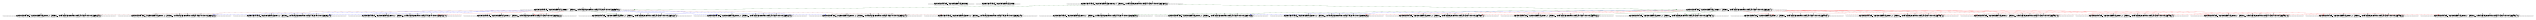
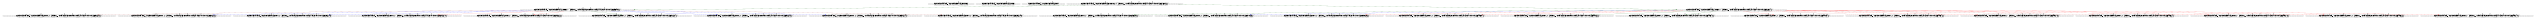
  strict digraph {
    edge [edge_type="TopometricEdgeType.HIERARCHY" color=red]
    "TopometricNode(level=<TopometricHierarchy.BUILDING" [node_level="TopometricHierarchy.BUILDING"]
    "TopometricNode(level=<TopometricHierarchy.STOREY" [node_level="TopometricHierarchy.STOREY"]
+   "TopometricNode(level=<TopometricHierarchy.ROOM" [node_level="TopometricHierarchy.ROOM"]
    "TopometricNode(level=<TopometricHierarchy.BUILDING: 0>, geometry=<model.map_representation.VoxelGrid object at 0x0000023FA16E0C88>)"
    "TopometricNode(level=<TopometricHierarchy.STOREY: 1>, geometry=<model.map_representation.VoxelGrid object at 0x0000023FAB5B9DC8>)"
    "TopometricNode(level=<TopometricHierarchy.STOREY: 1>, geometry=<model.map_representation.VoxelGrid object at 0x0000023FAC88F248>)"
    "TopometricNode(level=<TopometricHierarchy.ROOM: 2>, geometry=<model.map_representation.VoxelGrid object at 0x0000023FADC521C8>)"
    "TopometricNode(level=<TopometricHierarchy.ROOM: 2>, geometry=<model.map_representation.VoxelGrid object at 0x0000023FADC52788>)"
    "TopometricNode(level=<TopometricHierarchy.ROOM: 2>, geometry=<model.map_representation.VoxelGrid object at 0x0000023FADC52948>)"
    "TopometricNode(level=<TopometricHierarchy.ROOM: 2>, geometry=<model.map_representation.VoxelGrid object at 0x0000023FADC52108>)"
    "TopometricNode(level=<TopometricHierarchy.ROOM: 2>, geometry=<model.map_representation.VoxelGrid object at 0x0000023FADC52888>)"
    "TopometricNode(level=<TopometricHierarchy.ROOM: 2>, geometry=<model.map_representation.VoxelGrid object at 0x0000023FADC52248>)"
    "TopometricNode(level=<TopometricHierarchy.ROOM: 2>, geometry=<model.map_representation.VoxelGrid object at 0x0000023FADC524C8>)"
    "TopometricNode(level=<TopometricHierarchy.ROOM: 2>, geometry=<model.map_representation.VoxelGrid object at 0x0000023FADC52448>)"
    "TopometricNode(level=<TopometricHierarchy.ROOM: 2>, geometry=<model.map_representation.VoxelGrid object at 0x0000023FADC52908>)"
    "TopometricNode(level=<TopometricHierarchy.ROOM: 2>, geometry=<model.map_representation.VoxelGrid object at 0x0000023FAD3E2DC8>)"
    "TopometricNode(level=<TopometricHierarchy.ROOM: 2>, geometry=<model.map_representation.VoxelGrid object at 0x0000023FBB7D3988>)"
    "TopometricNode(level=<TopometricHierarchy.ROOM: 2>, geometry=<model.map_representation.VoxelGrid object at 0x0000023FBB7B3B88>)"
    "TopometricNode(level=<TopometricHierarchy.ROOM: 2>, geometry=<model.map_representation.VoxelGrid object at 0x0000023FA99D8D48>)"
    "TopometricNode(level=<TopometricHierarchy.ROOM: 2>, geometry=<model.map_representation.VoxelGrid object at 0x0000023FA99D8288>)"
    "TopometricNode(level=<TopometricHierarchy.ROOM: 2>, geometry=<model.map_representation.VoxelGrid object at 0x0000023FA99D84C8>)"
    "TopometricNode(level=<TopometricHierarchy.ROOM: 2>, geometry=<model.map_representation.VoxelGrid object at 0x0000023FA99D8948>)"
    "TopometricNode(level=<TopometricHierarchy.ROOM: 2>, geometry=<model.map_representation.VoxelGrid object at 0x0000023FA99D8488>)"
    "TopometricNode(level=<TopometricHierarchy.ROOM: 2>, geometry=<model.map_representation.VoxelGrid object at 0x0000023FA99D87C8>)"
    "TopometricNode(level=<TopometricHierarchy.ROOM: 2>, geometry=<model.map_representation.VoxelGrid object at 0x0000023FA99D8648>)"
    "TopometricNode(level=<TopometricHierarchy.ROOM: 2>, geometry=<model.map_representation.VoxelGrid object at 0x0000023FA99D81C8>)"
    "TopometricNode(level=<TopometricHierarchy.ROOM: 2>, geometry=<model.map_representation.VoxelGrid object at 0x0000023FA99D8888>)"
    "TopometricNode(level=<TopometricHierarchy.ROOM: 2>, geometry=<model.map_representation.VoxelGrid object at 0x0000023FA99D8408>)"
    "TopometricNode(level=<TopometricHierarchy.BUILDING: 0>, geometry=<model.map_representation.VoxelGrid object at 0x0000023FA16E0C88>)" -> "TopometricNode(level=<TopometricHierarchy.STOREY: 1>, geometry=<model.map_representation.VoxelGrid object at 0x0000023FAB5B9DC8>)" [color=darkgreen]
    "TopometricNode(level=<TopometricHierarchy.BUILDING: 0>, geometry=<model.map_representation.VoxelGrid object at 0x0000023FA16E0C88>)" -> "TopometricNode(level=<TopometricHierarchy.STOREY: 1>, geometry=<model.map_representation.VoxelGrid object at 0x0000023FAC88F248>)" [color=darkgreen]
    "TopometricNode(level=<TopometricHierarchy.STOREY: 1>, geometry=<model.map_representation.VoxelGrid object at 0x0000023FAB5B9DC8>)" -> "TopometricNode(level=<TopometricHierarchy.ROOM: 2>, geometry=<model.map_representation.VoxelGrid object at 0x0000023FADC521C8>)" [color=brown]
    "TopometricNode(level=<TopometricHierarchy.STOREY: 1>, geometry=<model.map_representation.VoxelGrid object at 0x0000023FAB5B9DC8>)" -> "TopometricNode(level=<TopometricHierarchy.ROOM: 2>, geometry=<model.map_representation.VoxelGrid object at 0x0000023FADC52788>)" [color=blue]
    "TopometricNode(level=<TopometricHierarchy.STOREY: 1>, geometry=<model.map_representation.VoxelGrid object at 0x0000023FAB5B9DC8>)" -> "TopometricNode(level=<TopometricHierarchy.ROOM: 2>, geometry=<model.map_representation.VoxelGrid object at 0x0000023FADC52948>)" [color=blue]
    "TopometricNode(level=<TopometricHierarchy.STOREY: 1>, geometry=<model.map_representation.VoxelGrid object at 0x0000023FAB5B9DC8>)" -> "TopometricNode(level=<TopometricHierarchy.ROOM: 2>, geometry=<model.map_representation.VoxelGrid object at 0x0000023FADC52108>)"
    "TopometricNode(level=<TopometricHierarchy.STOREY: 1>, geometry=<model.map_representation.VoxelGrid object at 0x0000023FAB5B9DC8>)" -> "TopometricNode(level=<TopometricHierarchy.ROOM: 2>, geometry=<model.map_representation.VoxelGrid object at 0x0000023FADC52888>)"
    "TopometricNode(level=<TopometricHierarchy.STOREY: 1>, geometry=<model.map_representation.VoxelGrid object at 0x0000023FAB5B9DC8>)" -> "TopometricNode(level=<TopometricHierarchy.ROOM: 2>, geometry=<model.map_representation.VoxelGrid object at 0x0000023FADC52248>)" [color=darkgreen]
    "TopometricNode(level=<TopometricHierarchy.STOREY: 1>, geometry=<model.map_representation.VoxelGrid object at 0x0000023FAB5B9DC8>)" -> "TopometricNode(level=<TopometricHierarchy.ROOM: 2>, geometry=<model.map_representation.VoxelGrid object at 0x0000023FADC524C8>)" [color=blue]
    "TopometricNode(level=<TopometricHierarchy.STOREY: 1>, geometry=<model.map_representation.VoxelGrid object at 0x0000023FAB5B9DC8>)" -> "TopometricNode(level=<TopometricHierarchy.ROOM: 2>, geometry=<model.map_representation.VoxelGrid object at 0x0000023FADC52448>)" [color=blue]
    "TopometricNode(level=<TopometricHierarchy.STOREY: 1>, geometry=<model.map_representation.VoxelGrid object at 0x0000023FAB5B9DC8>)" -> "TopometricNode(level=<TopometricHierarchy.ROOM: 2>, geometry=<model.map_representation.VoxelGrid object at 0x0000023FADC52908>)" [color=brown]
    "TopometricNode(level=<TopometricHierarchy.STOREY: 1>, geometry=<model.map_representation.VoxelGrid object at 0x0000023FAC88F248>)" -> "TopometricNode(level=<TopometricHierarchy.ROOM: 2>, geometry=<model.map_representation.VoxelGrid object at 0x0000023FAD3E2DC8>)" [color=darkgreen]
    "TopometricNode(level=<TopometricHierarchy.STOREY: 1>, geometry=<model.map_representation.VoxelGrid object at 0x0000023FAC88F248>)" -> "TopometricNode(level=<TopometricHierarchy.ROOM: 2>, geometry=<model.map_representation.VoxelGrid object at 0x0000023FBB7D3988>)" [color=blue]
    "TopometricNode(level=<TopometricHierarchy.STOREY: 1>, geometry=<model.map_representation.VoxelGrid object at 0x0000023FAC88F248>)" -> "TopometricNode(level=<TopometricHierarchy.ROOM: 2>, geometry=<model.map_representation.VoxelGrid object at 0x0000023FBB7B3B88>)"
    "TopometricNode(level=<TopometricHierarchy.STOREY: 1>, geometry=<model.map_representation.VoxelGrid object at 0x0000023FAC88F248>)" -> "TopometricNode(level=<TopometricHierarchy.ROOM: 2>, geometry=<model.map_representation.VoxelGrid object at 0x0000023FA99D8D48>)"
    "TopometricNode(level=<TopometricHierarchy.STOREY: 1>, geometry=<model.map_representation.VoxelGrid object at 0x0000023FAC88F248>)" -> "TopometricNode(level=<TopometricHierarchy.ROOM: 2>, geometry=<model.map_representation.VoxelGrid object at 0x0000023FA99D8288>)" [color=darkgreen]
    "TopometricNode(level=<TopometricHierarchy.STOREY: 1>, geometry=<model.map_representation.VoxelGrid object at 0x0000023FAC88F248>)" -> "TopometricNode(level=<TopometricHierarchy.ROOM: 2>, geometry=<model.map_representation.VoxelGrid object at 0x0000023FA99D84C8>)" [color=darkgreen]
    "TopometricNode(level=<TopometricHierarchy.STOREY: 1>, geometry=<model.map_representation.VoxelGrid object at 0x0000023FAC88F248>)" -> "TopometricNode(level=<TopometricHierarchy.ROOM: 2>, geometry=<model.map_representation.VoxelGrid object at 0x0000023FA99D8948>)"
    "TopometricNode(level=<TopometricHierarchy.STOREY: 1>, geometry=<model.map_representation.VoxelGrid object at 0x0000023FAC88F248>)" -> "TopometricNode(level=<TopometricHierarchy.ROOM: 2>, geometry=<model.map_representation.VoxelGrid object at 0x0000023FA99D8488>)" [color=brown]
    "TopometricNode(level=<TopometricHierarchy.STOREY: 1>, geometry=<model.map_representation.VoxelGrid object at 0x0000023FAC88F248>)" -> "TopometricNode(level=<TopometricHierarchy.ROOM: 2>, geometry=<model.map_representation.VoxelGrid object at 0x0000023FA99D87C8>)"
    "TopometricNode(level=<TopometricHierarchy.STOREY: 1>, geometry=<model.map_representation.VoxelGrid object at 0x0000023FAC88F248>)" -> "TopometricNode(level=<TopometricHierarchy.ROOM: 2>, geometry=<model.map_representation.VoxelGrid object at 0x0000023FA99D8648>)" [color=brown]
    "TopometricNode(level=<TopometricHierarchy.STOREY: 1>, geometry=<model.map_representation.VoxelGrid object at 0x0000023FAC88F248>)" -> "TopometricNode(level=<TopometricHierarchy.ROOM: 2>, geometry=<model.map_representation.VoxelGrid object at 0x0000023FA99D81C8>)"
    "TopometricNode(level=<TopometricHierarchy.STOREY: 1>, geometry=<model.map_representation.VoxelGrid object at 0x0000023FAC88F248>)" -> "TopometricNode(level=<TopometricHierarchy.ROOM: 2>, geometry=<model.map_representation.VoxelGrid object at 0x0000023FA99D8888>)"
    "TopometricNode(level=<TopometricHierarchy.STOREY: 1>, geometry=<model.map_representation.VoxelGrid object at 0x0000023FAC88F248>)" -> "TopometricNode(level=<TopometricHierarchy.ROOM: 2>, geometry=<model.map_representation.VoxelGrid object at 0x0000023FA99D8408>)"
  }
